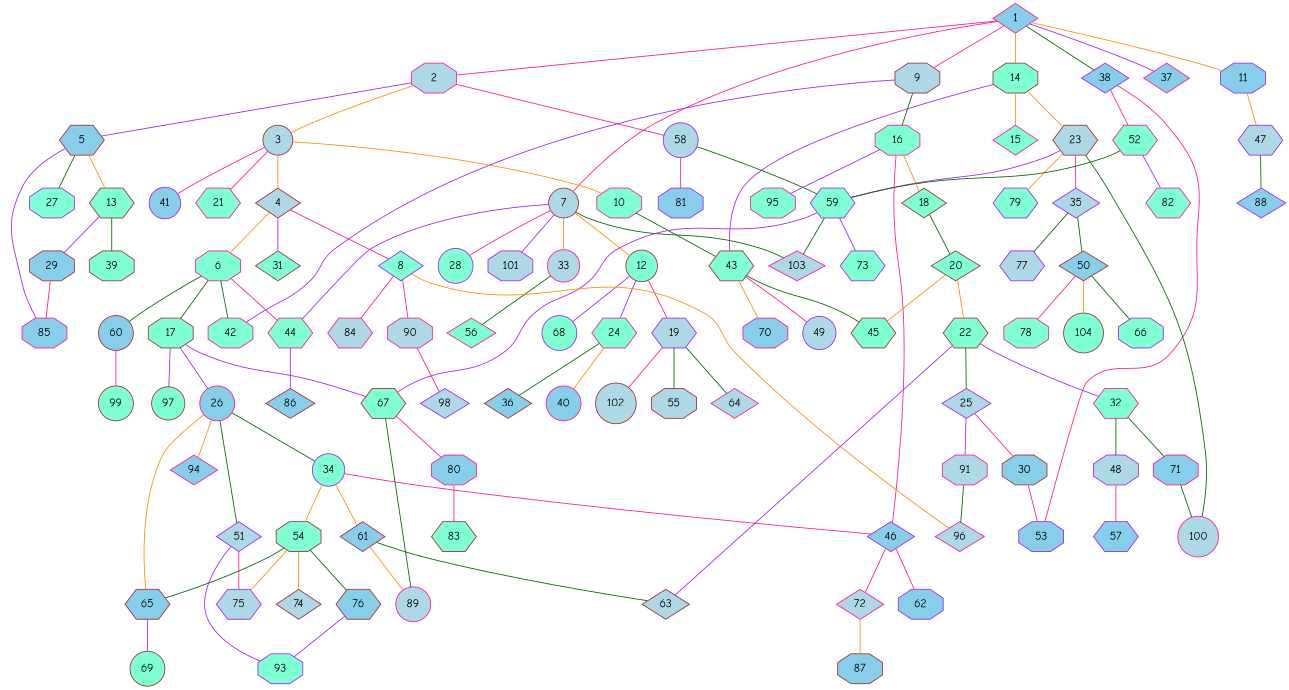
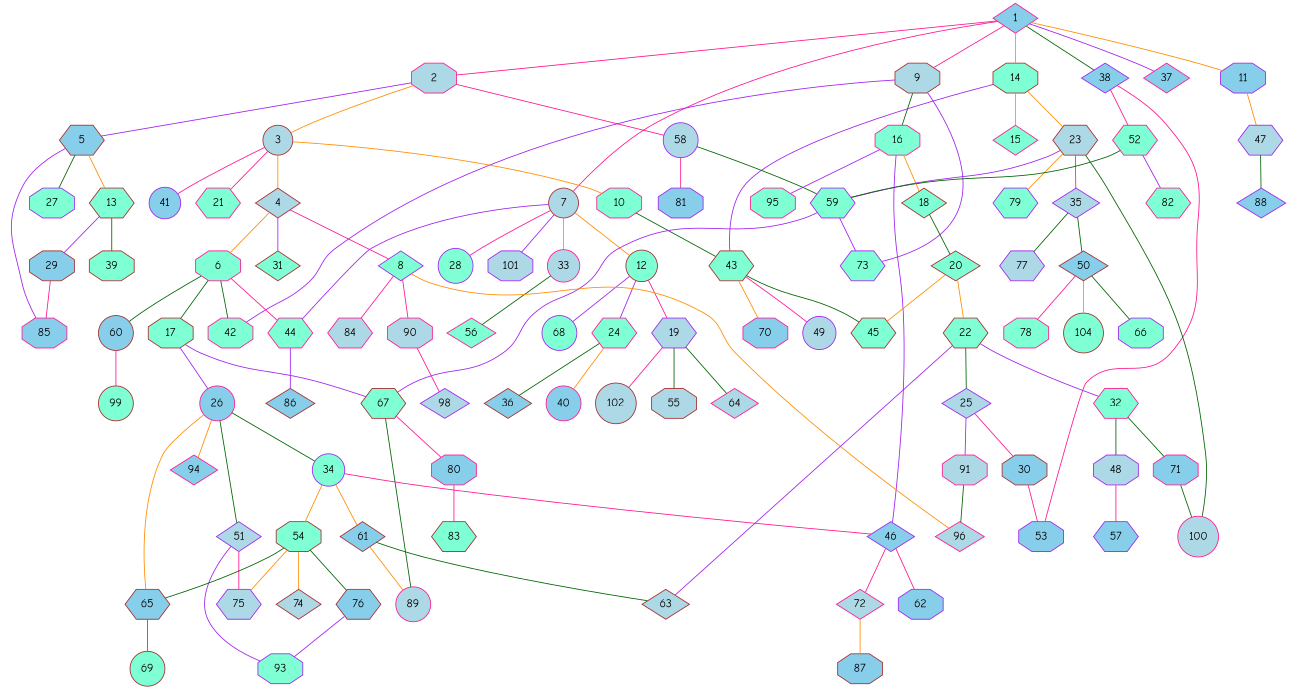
  graph {
    fontname="Comic Neue"
    node [color=brown fillcolor=aquamarine fontname="Comic Neue" shape=octagon style=filled]
    edge [color=darkgreen fontname="Comic Neue"]
    1 [color=deeppink fillcolor=skyblue shape=diamond]
    2 [color=deeppink fillcolor=lightblue]
    7 [fillcolor=lightblue shape=circle]
    9 [fillcolor=lightblue]
    11 [color=purple fillcolor=skyblue]
    14
    37 [color=deeppink fillcolor=skyblue shape=diamond]
    38 [color=purple fillcolor=skyblue shape=diamond]
    3 [fillcolor=lightblue shape=circle]
    5 [fillcolor=skyblue shape=hexagon]
    58 [color=purple fillcolor=lightblue shape=circle]
    44 [color=deeppink shape=hexagon]
    12 [shape=circle]
    28 [color=purple shape=circle]
    33 [color=deeppink fillcolor=lightblue shape=circle]
    101 [color=purple fillcolor=lightblue]
-   103 [color=deeppink fillcolor=lightblue shape=diamond]
    42 [color=deeppink]
    16 [color=deeppink]
    73 [color=purple shape=hexagon]
    47 [color=purple fillcolor=lightblue shape=hexagon]
    43 [shape=hexagon]
    15 [color=deeppink shape=diamond]
    23 [fillcolor=lightblue shape=hexagon]
    53 [color=purple fillcolor=skyblue]
    52 [color=deeppink shape=hexagon]
    4 [fillcolor=lightblue shape=diamond]
    10 [color=deeppink]
    21 [color=deeppink shape=hexagon]
    41 [color=purple fillcolor=skyblue shape=circle]
    13 [shape=hexagon]
    27 [color=purple]
    85 [color=deeppink fillcolor=skyblue]
    59 [color=purple shape=hexagon]
    81 [color=purple fillcolor=skyblue]
    6 [color=deeppink]
    8 [color=purple shape=diamond]
    31 [shape=diamond]
    17
    60 [fillcolor=skyblue shape=circle]
    84 [color=deeppink fillcolor=lightblue shape=hexagon]
    90 [color=deeppink fillcolor=lightblue]
    96 [color=deeppink fillcolor=lightblue shape=diamond]
    29 [fillcolor=skyblue]
    39
    26 [color=deeppink fillcolor=skyblue shape=circle]
    67 [shape=hexagon]
-   97 [shape=circle]
    86 [fillcolor=skyblue shape=diamond]
    99 [shape=circle]
    19 [color=purple fillcolor=lightblue shape=hexagon]
    24 [color=deeppink shape=hexagon]
    68 [color=purple shape=circle]
    56 [color=deeppink shape=diamond]
    98 [color=purple fillcolor=lightblue shape=diamond]
    18 [shape=diamond]
    46 [color=purple fillcolor=skyblue shape=diamond]
    95 [color=deeppink]
    45 [shape=hexagon]
    49 [color=purple fillcolor=lightblue shape=circle]
    70 [color=deeppink fillcolor=skyblue]
    88 [color=purple fillcolor=skyblue shape=diamond]
    55 [fillcolor=lightblue]
    64 [color=deeppink fillcolor=lightblue shape=diamond]
    102 [fillcolor=lightblue shape=circle]
    36 [fillcolor=skyblue shape=diamond]
    40 [color=deeppink fillcolor=skyblue shape=circle]
    35 [color=purple fillcolor=lightblue shape=diamond]
    79 [color=purple shape=hexagon]
    100 [color=deeppink fillcolor=lightblue shape=circle]
    20 [shape=diamond]
    62 [color=purple fillcolor=skyblue]
    72 [color=deeppink fillcolor=lightblue shape=diamond]
    34 [color=purple shape=circle]
    51 [color=purple fillcolor=lightblue shape=diamond]
    65 [fillcolor=skyblue shape=hexagon]
    94 [color=deeppink fillcolor=skyblue shape=diamond]
    89 [color=deeppink fillcolor=lightblue shape=circle]
    80 [color=deeppink fillcolor=skyblue]
    22 [shape=hexagon]
    25 [color=purple fillcolor=lightblue shape=diamond]
    32 [color=deeppink shape=hexagon]
    63 [fillcolor=lightblue shape=diamond]
    30 [fillcolor=skyblue]
    91 [color=deeppink fillcolor=lightblue]
    48 [color=purple fillcolor=lightblue]
    71 [color=deeppink fillcolor=skyblue]
    50 [fillcolor=skyblue shape=diamond]
    77 [color=purple fillcolor=lightblue shape=hexagon]
    54
    61 [fillcolor=skyblue shape=diamond]
    75 [color=purple fillcolor=lightblue shape=hexagon]
    93 [color=purple]
    69 [shape=circle]
    57 [color=purple fillcolor=skyblue shape=hexagon]
    74 [fillcolor=lightblue shape=diamond]
    76 [fillcolor=skyblue shape=hexagon]
    66 [color=purple]
    78 [color=deeppink]
    104 [shape=circle]
    82 [color=deeppink shape=hexagon]
    87 [fillcolor=skyblue]
    83 [shape=hexagon]
    1 -- 2 [color=deeppink]
    1 -- 7 [color=deeppink]
    1 -- 9 [color=deeppink]
    1 -- 11 [color=darkorange]
    1 -- 14 [color=darkorange]
    1 -- 37 [color=purple]
    1 -- 38
    2 -- 3 [color=darkorange]
    2 -- 5 [color=purple]
    2 -- 58 [color=deeppink]
    7 -- 44 [color=purple]
    7 -- 12 [color=darkorange]
    7 -- 28 [color=deeppink]
    7 -- 33 [color=darkorange]
    7 -- 101 [color=purple]
-   7 -- 103
    9 -- 42 [color=purple]
    9 -- 16
+   9 -- 73 [color=purple]
    11 -- 47 [color=darkorange]
    14 -- 43 [color=purple]
    14 -- 15 [color=darkorange]
    14 -- 23 [color=darkorange]
    38 -- 53 [color=deeppink]
    38 -- 52 [color=deeppink]
    3 -- 4 [color=darkorange]
    3 -- 10 [color=darkorange]
    3 -- 21 [color=deeppink]
    3 -- 41 [color=deeppink]
    5 -- 13 [color=darkorange]
    5 -- 27
    5 -- 85 [color=purple]
    58 -- 59
    58 -- 81 [color=deeppink]
    44 -- 86 [color=purple]
    12 -- 19 [color=deeppink]
    12 -- 24 [color=purple]
    12 -- 68 [color=purple]
    33 -- 56
    16 -- 18 [color=darkorange]
-   16 -- 46 [color=deeppink]
+   16 -- 46 [color=purple]
    16 -- 95 [color=purple]
    47 -- 88
    43 -- 45
    43 -- 49 [color=deeppink]
    43 -- 70 [color=darkorange]
    23 -- 59 [color=purple]
    23 -- 35 [color=deeppink]
    23 -- 79 [color=darkorange]
    23 -- 100
    52 -- 59
    52 -- 82 [color=purple]
    4 -- 6 [color=darkorange]
    4 -- 8 [color=deeppink]
    4 -- 31 [color=purple]
    10 -- 43
    13 -- 29 [color=purple]
    13 -- 39
-   59 -- 103
    59 -- 73 [color=purple]
    59 -- 67 [color=purple]
    6 -- 44 [color=deeppink]
    6 -- 42
    6 -- 17
    6 -- 60
    8 -- 84 [color=deeppink]
    8 -- 90 [color=deeppink]
    8 -- 96 [color=darkorange]
    17 -- 26 [color=purple]
    17 -- 67 [color=purple]
-   17 -- 97 [color=purple]
    60 -- 99 [color=deeppink]
    90 -- 98 [color=deeppink]
    29 -- 85 [color=deeppink]
    26 -- 34
    26 -- 51
    26 -- 65 [color=darkorange]
    26 -- 94 [color=darkorange]
    67 -- 89
    67 -- 80 [color=deeppink]
    19 -- 55
    19 -- 64
    19 -- 102 [color=deeppink]
    24 -- 36
    24 -- 40 [color=darkorange]
    18 -- 20
    46 -- 62 [color=deeppink]
    46 -- 72 [color=deeppink]
    35 -- 50
    35 -- 77
    20 -- 45 [color=darkorange]
    20 -- 22 [color=darkorange]
    72 -- 87 [color=darkorange]
    34 -- 46 [color=deeppink]
    34 -- 54 [color=darkorange]
    34 -- 61 [color=darkorange]
    51 -- 75 [color=deeppink]
    51 -- 93 [color=purple]
    65 -- 69 [color=purple]
    80 -- 83 [color=deeppink]
    22 -- 25
    22 -- 32 [color=purple]
    22 -- 63 [color=purple]
    25 -- 30 [color=deeppink]
    25 -- 91 [color=purple]
    32 -- 48
    32 -- 71
    30 -- 53 [color=deeppink]
    91 -- 96
    48 -- 57 [color=deeppink]
    71 -- 100
    50 -- 66
    50 -- 78 [color=deeppink]
    50 -- 104 [color=darkorange]
    54 -- 65
    54 -- 75 [color=darkorange]
    54 -- 74 [color=darkorange]
    54 -- 76
    61 -- 89 [color=darkorange]
    61 -- 63
    76 -- 93 [color=purple]
  }
